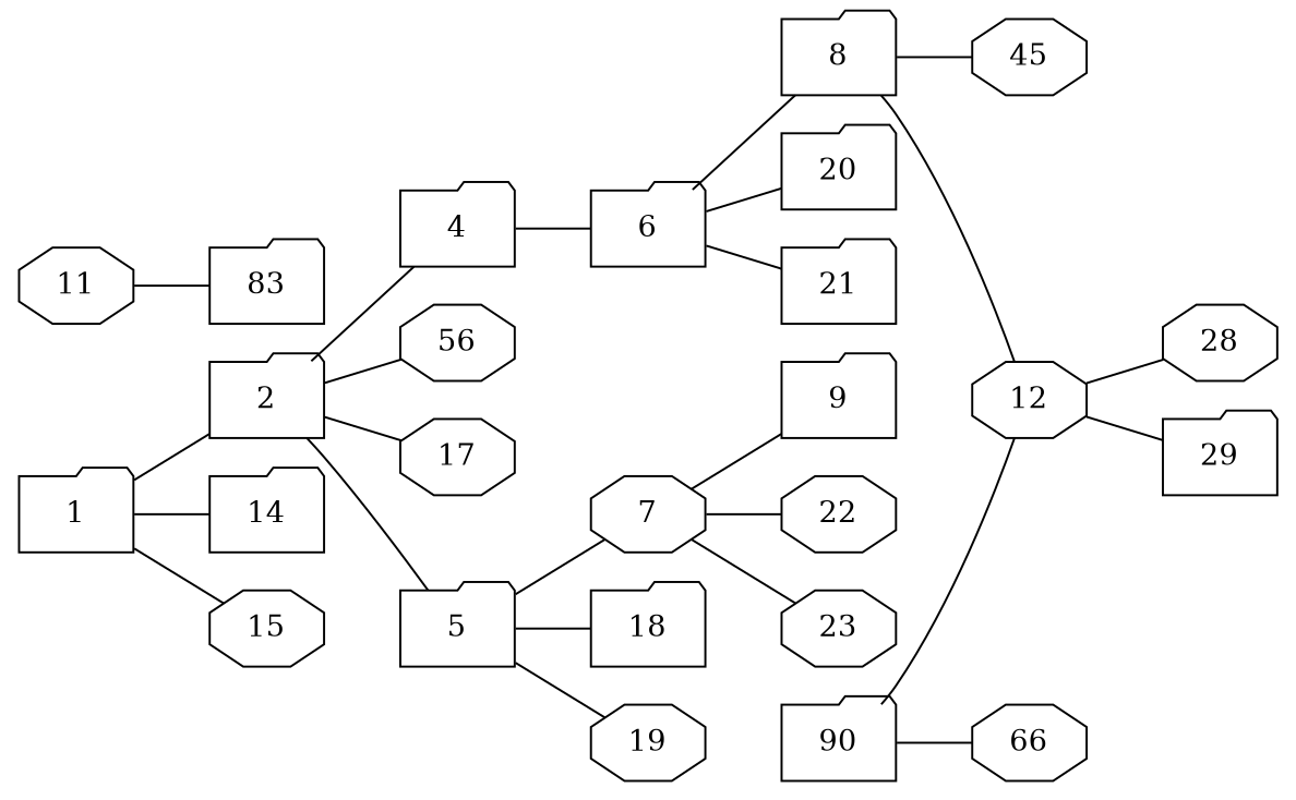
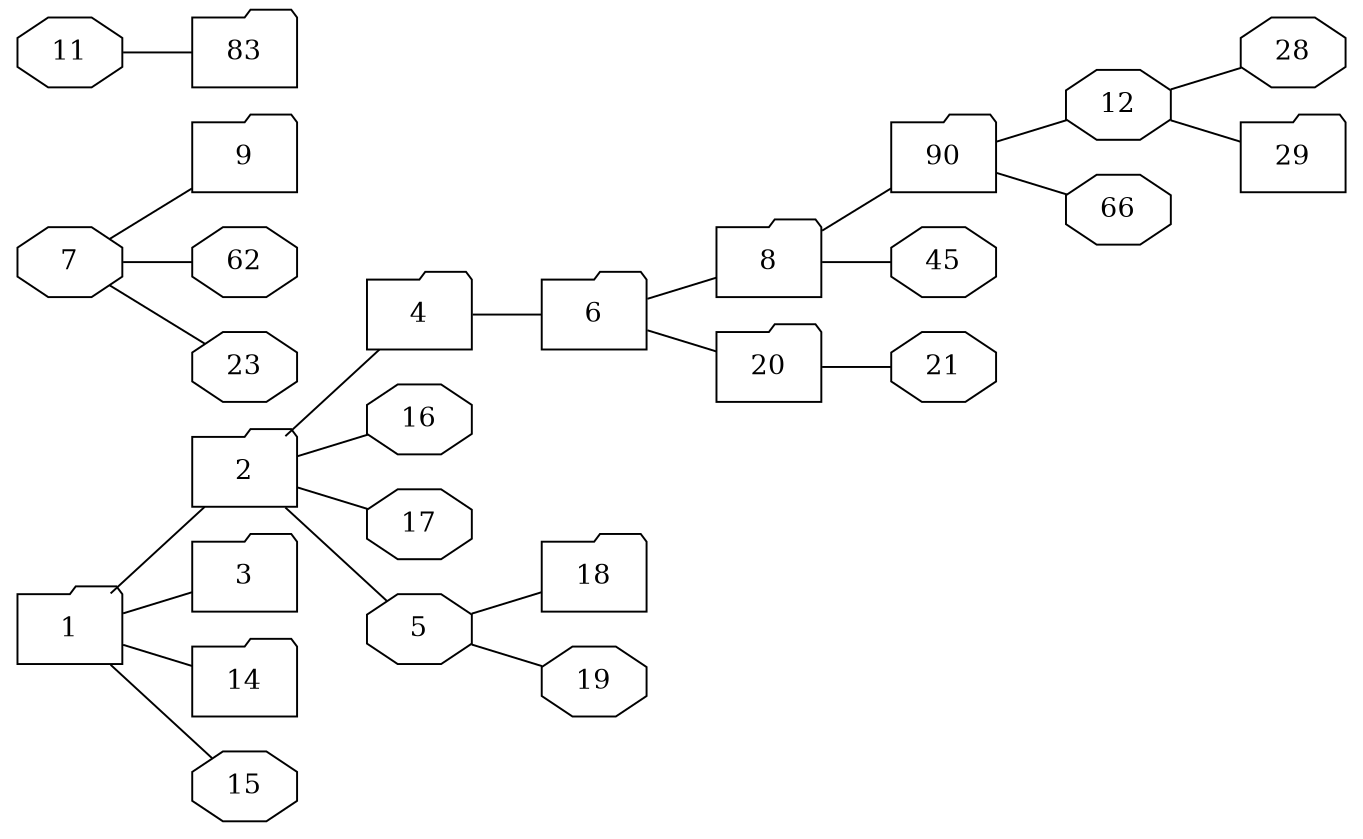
  graph {
    rankdir=LR
    node [chem=H shape=folder]
    edge [valence=1]
    1 [chem=C]
    2 [chem=C]
+   3 [chem=O]
    14
    15 [shape=octagon]
    4 [chem=O]
-   16 [shape=octagon label=56]
+   16 [shape=octagon]
    17 [shape=octagon]
-   5 [chem=C]
+   5 [chem=C shape=octagon]
    6 [chem=C]
    7 [chem=C shape=octagon]
    18
    19 [shape=octagon]
    8 [chem=C]
    20
-   21
+   21 [shape=octagon]
    9 [chem=S]
-   22 [shape=octagon]
+   22 [shape=octagon label=62]
    23 [shape=octagon]
    n20 [chem=C label=90]
    n21 [label=45 shape=octagon]
    12 [chem=C shape=octagon]
    n23 [label=66 shape=octagon]
    11 [chem=C shape=octagon]
    n25 [chem=N label=83]
    28 [shape=octagon]
    29
    1 -- 2
+   1 -- 3
    1 -- 14
    1 -- 15
    2 -- 4
    2 -- 16
    2 -- 17
    2 -- 5
    4 -- 6
-   5 -- 7
    5 -- 18
    5 -- 19
    6 -- 8
    6 -- 20
-   6 -- 21
+   20 -- 21
    7 -- 9
    7 -- 22
    7 -- 23
-   8 -- 12
+   8 -- n20
    8 -- n21
    n20 -- 12
    n20 -- n23
    12 -- 28
    12 -- 29
    11 -- n25 [valence=3]
  }
